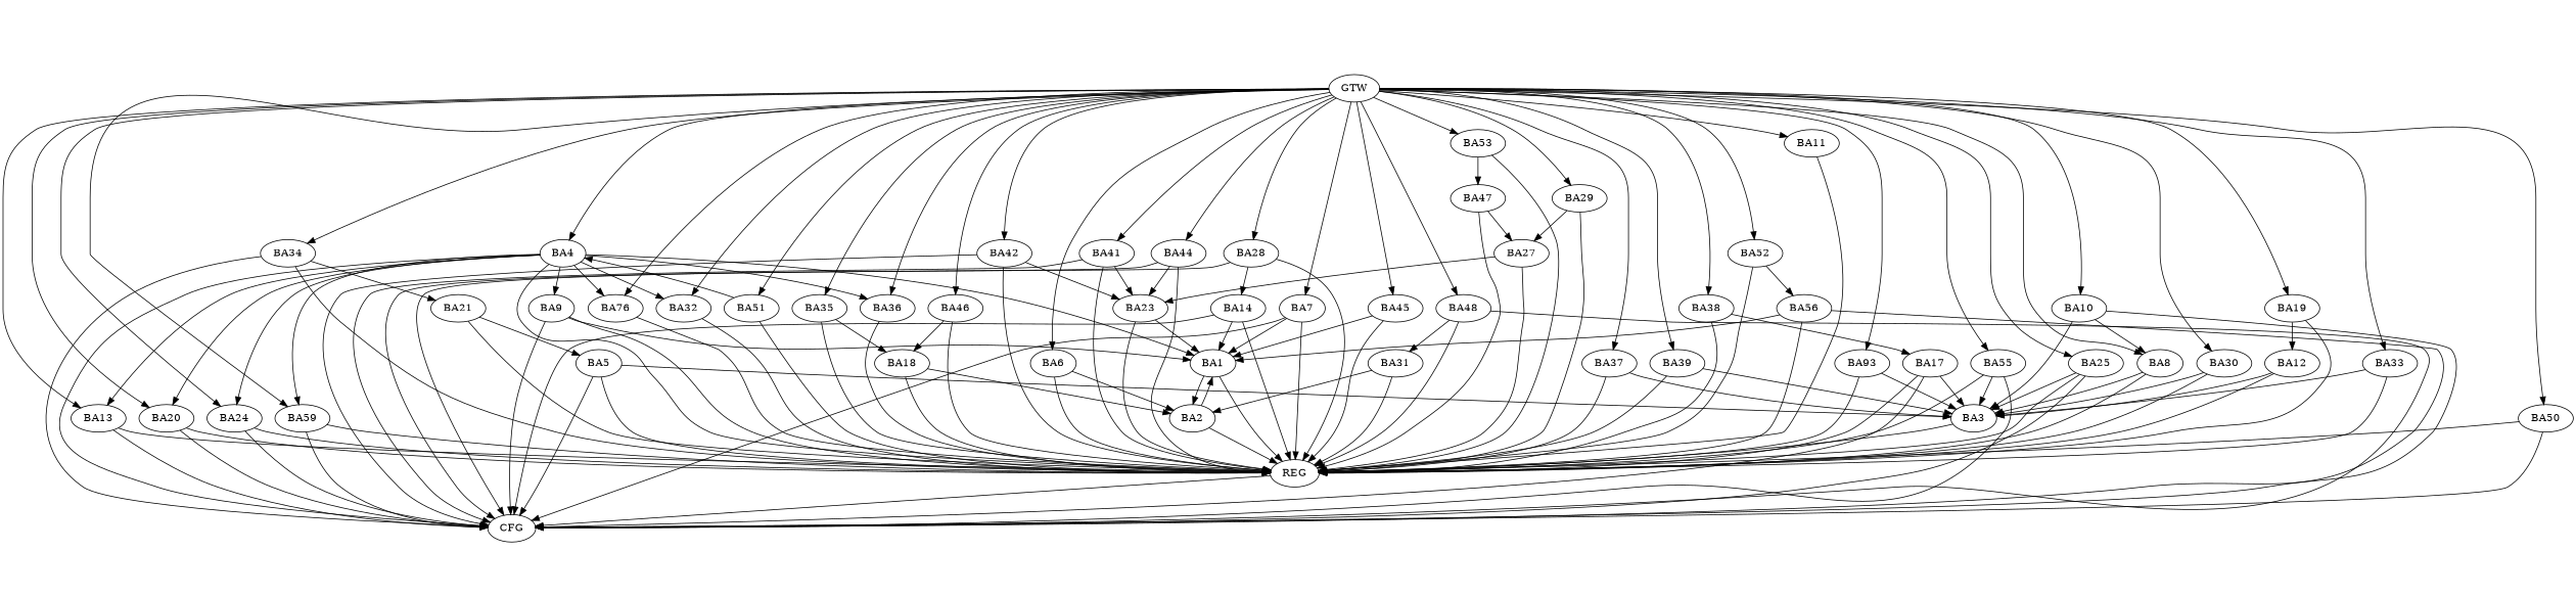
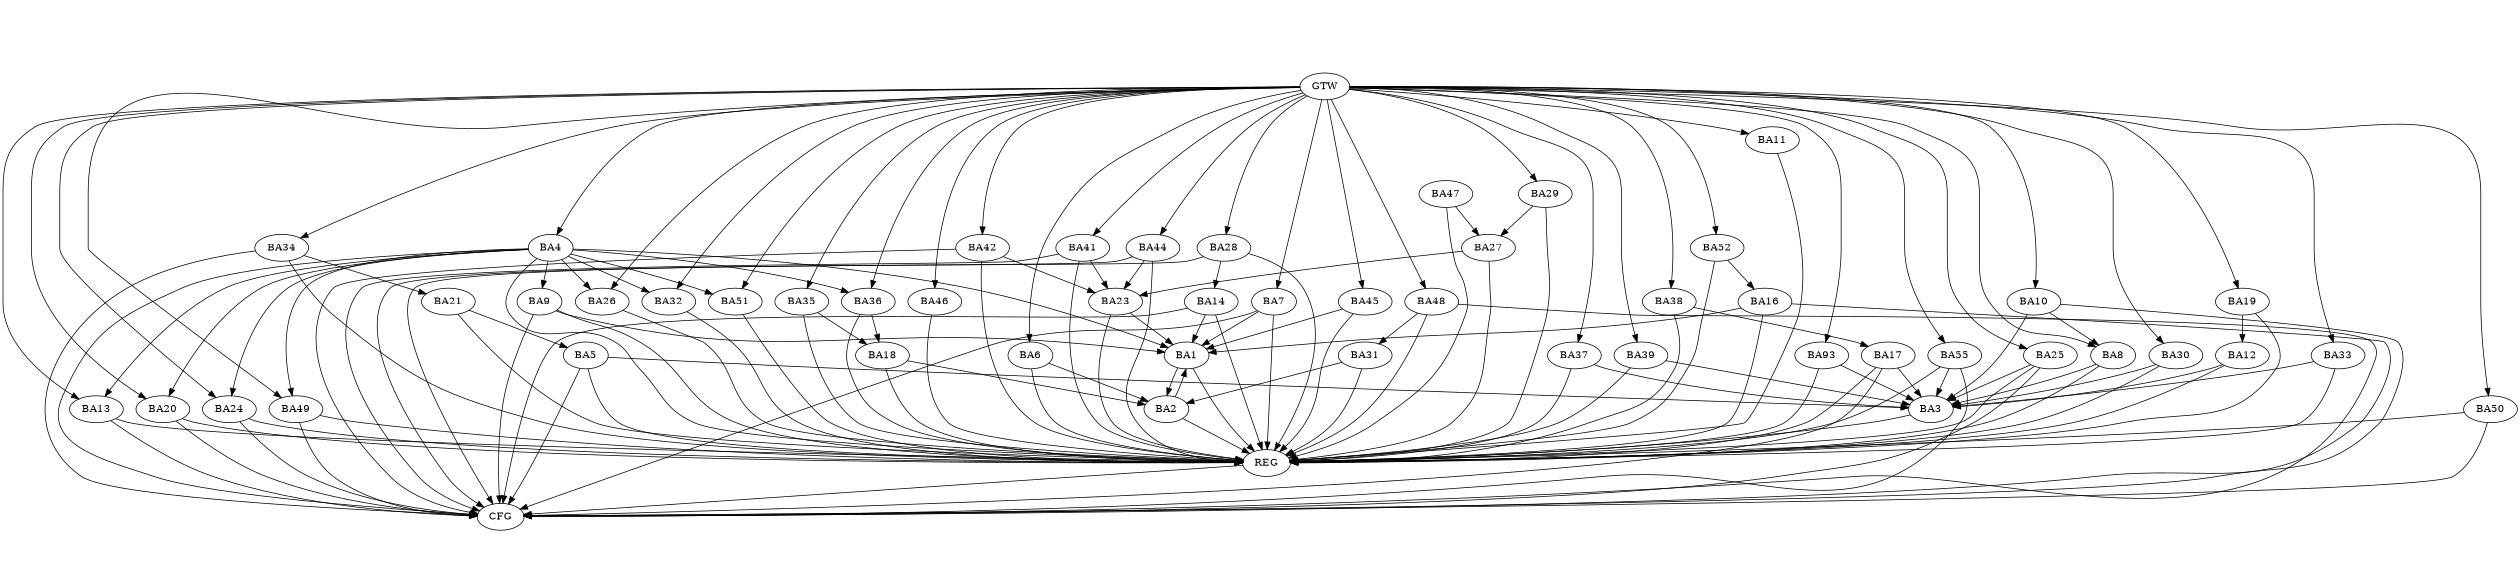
  strict digraph {
    n1 [label=BA1]
    n2 [label=BA2]
    n3 [label=REG]
    n4 [label=CFG]
    n5 [label=BA3]
    n6 [label=BA4]
    n7 [label=BA9]
    n8 [label=BA13]
    n9 [label=BA20]
    n10 [label=BA24]
-   n11 [label=BA76]
+   n11 [label=BA26]
    n12 [label=BA32]
    n13 [label=BA36]
-   n14 [label=BA59]
+   n14 [label=BA49]
    n15 [label=BA51]
    n16 [label=BA5]
    n17 [label=BA6]
    n18 [label=BA7]
    n19 [label=BA8]
    n20 [label=BA10]
    n21 [label=BA11]
    n22 [label=BA12]
    n23 [label=BA14]
    n24 [label=BA55]
-   n25 [label=BA56]
+   n25 [label=BA16]
    n26 [label=BA17]
    n27 [label=BA18]
    n28 [label=BA19]
    n29 [label=BA21]
    n30 [label=BA23]
    n31 [label=BA25]
    n32 [label=BA27]
    n33 [label=BA28]
    n34 [label=BA29]
    n35 [label=BA30]
    n36 [label=BA31]
    n37 [label=BA33]
    n38 [label=BA34]
    n39 [label=BA35]
    n40 [label=BA37]
    n41 [label=BA38]
    n42 [label=BA39]
    n43 [label=BA41]
    n44 [label=BA42]
    n45 [label=BA93]
    n46 [label=BA44]
    n47 [label=BA45]
    n48 [label=BA46]
    n49 [label=BA47]
    n50 [label=BA48]
    n51 [label=BA50]
    n52 [label=BA52]
-   n53 [label=BA53]
    n54 [label=GTW]
    n1 -> n2
    n1 -> n3
    n2 -> n1
    n2 -> n3
    n3 -> n4
    n5 -> n3
    n6 -> n1
    n6 -> n3
    n6 -> n4
    n6 -> n7
    n6 -> n8
    n6 -> n9
    n6 -> n10
    n6 -> n11
    n6 -> n12
    n6 -> n13
    n6 -> n14
-   n15 -> n6
+   n6 -> n15
    n7 -> n1
    n7 -> n3
    n7 -> n4
    n8 -> n3
    n8 -> n4
    n9 -> n3
    n9 -> n4
    n10 -> n3
    n10 -> n4
    n11 -> n3
    n12 -> n3
    n13 -> n3
    n14 -> n3
    n14 -> n4
    n15 -> n3
    n16 -> n3
    n16 -> n4
    n16 -> n5
    n17 -> n2
    n17 -> n3
    n18 -> n1
    n18 -> n3
    n18 -> n4
    n19 -> n3
    n19 -> n5
    n20 -> n4
    n20 -> n5
    n20 -> n19
    n21 -> n3
    n22 -> n3
    n22 -> n5
    n23 -> n1
    n23 -> n3
    n23 -> n4
    n24 -> n3
    n24 -> n4
    n24 -> n5
    n25 -> n1
    n25 -> n3
    n25 -> n4
    n26 -> n3
    n26 -> n4
    n26 -> n5
    n27 -> n2
    n27 -> n3
    n28 -> n3
    n28 -> n22
    n29 -> n3
    n29 -> n16
    n30 -> n1
    n30 -> n3
    n31 -> n3
    n31 -> n4
    n31 -> n5
    n32 -> n3
    n32 -> n30
    n33 -> n3
    n33 -> n4
    n33 -> n23
    n34 -> n3
    n34 -> n32
    n35 -> n3
    n35 -> n5
    n36 -> n2
    n36 -> n3
    n37 -> n3
    n37 -> n5
    n38 -> n3
    n38 -> n4
    n38 -> n29
    n39 -> n3
    n39 -> n27
    n40 -> n3
    n40 -> n5
    n41 -> n3
    n41 -> n26
    n42 -> n3
    n42 -> n5
    n43 -> n3
    n43 -> n4
    n43 -> n30
    n44 -> n3
    n44 -> n4
    n44 -> n30
    n45 -> n3
    n45 -> n5
    n46 -> n3
    n46 -> n4
    n46 -> n30
    n47 -> n1
    n47 -> n3
    n48 -> n3
-   n48 -> n27
+   n13 -> n27
    n49 -> n3
    n49 -> n32
    n50 -> n3
    n50 -> n4
    n50 -> n36
    n51 -> n3
    n51 -> n4
    n52 -> n3
    n52 -> n25
-   n53 -> n3
-   n53 -> n49
    n54 -> n6
    n54 -> n8
    n54 -> n9
    n54 -> n10
    n54 -> n11
    n54 -> n12
    n54 -> n13
    n54 -> n14
    n54 -> n15
    n54 -> n17
    n54 -> n18
    n54 -> n19
    n54 -> n20
    n54 -> n21
    n54 -> n24
    n54 -> n28
    n54 -> n31
    n54 -> n33
    n54 -> n34
    n54 -> n35
    n54 -> n37
    n54 -> n38
    n54 -> n39
    n54 -> n40
    n54 -> n41
    n54 -> n42
    n54 -> n43
    n54 -> n44
    n54 -> n45
    n54 -> n46
    n54 -> n47
    n54 -> n48
    n54 -> n50
    n54 -> n51
    n54 -> n52
-   n54 -> n53
  }
